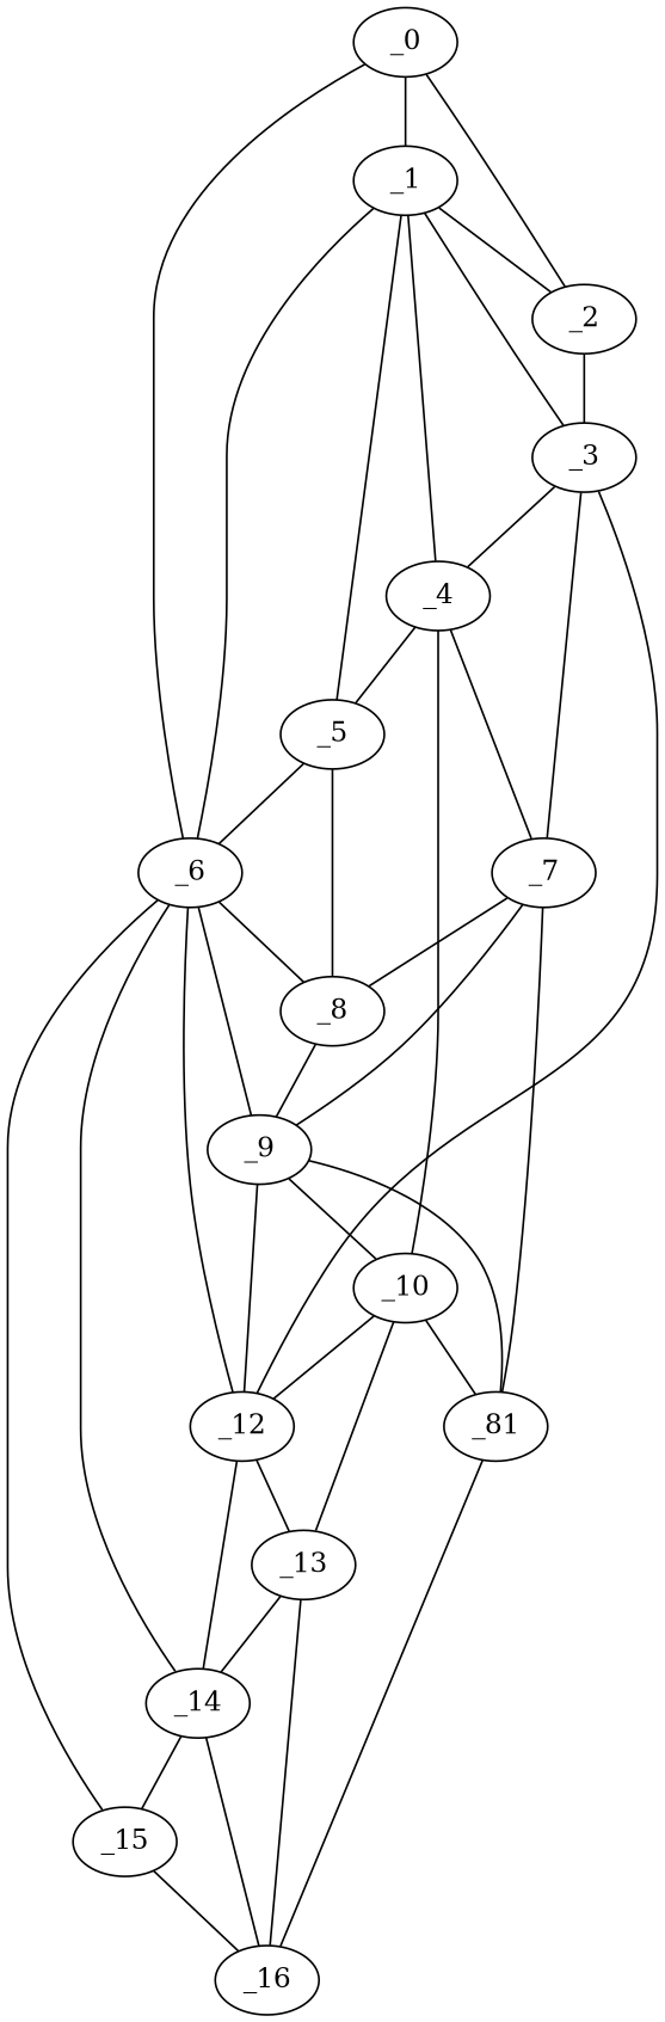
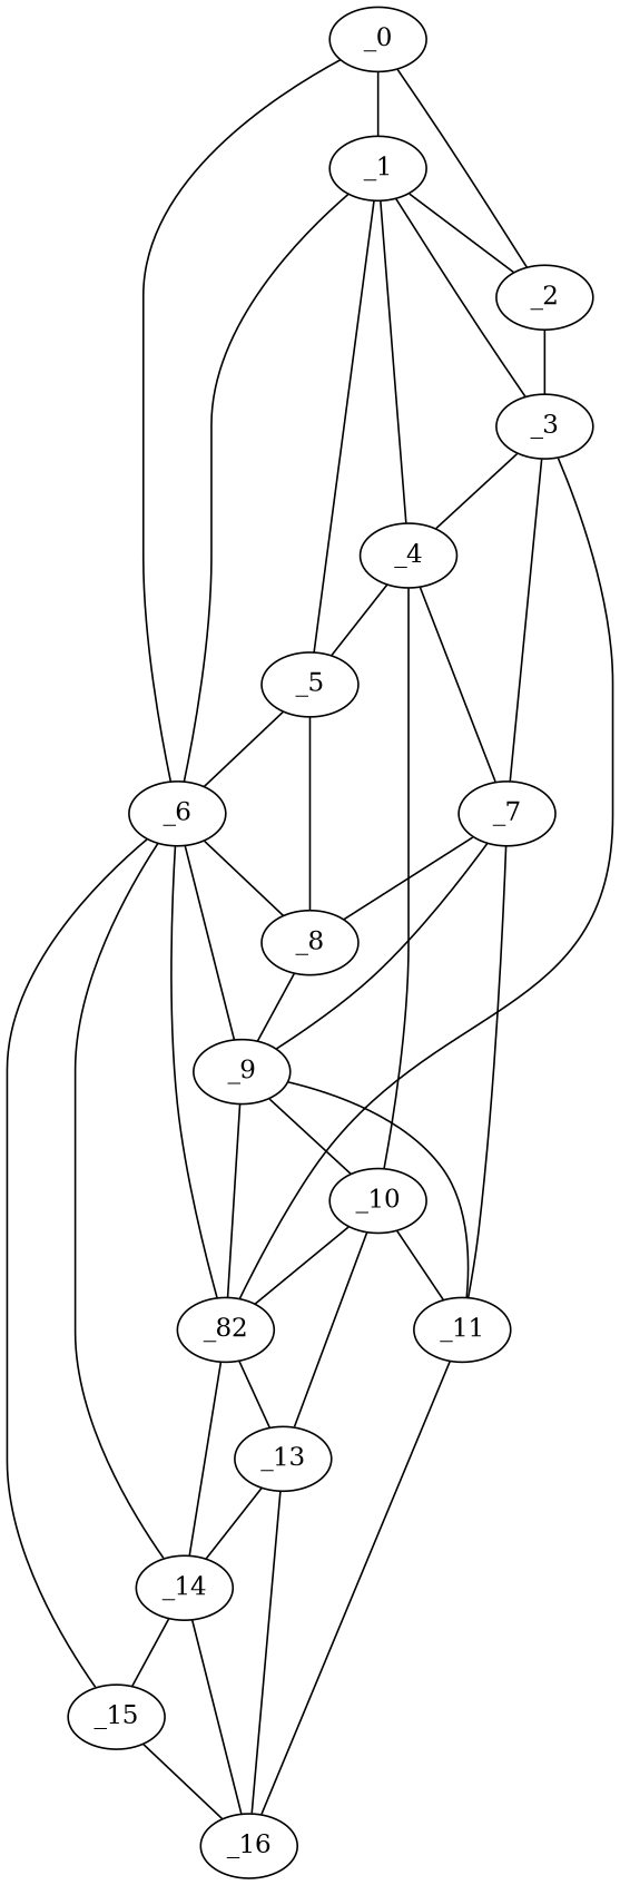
  graph {
    node [x=59 y=78]
    edge [valence=2]
    _0 [x=9 y=46]
    _1 [x=32 y=53]
    _2 [x=38 y=35]
    _6 [x=66]
    _3 [x=52 y=40]
    _4 [y=54]
    _5 [y=64]
    _8 [x=67 y=65]
    _9 [x=85 y=67]
-   _12 [x=97 y=74]
+   _12 [x=97 y=74 label=_82]
    _14 [x=114]
    _15 [x=121 y=80]
    _7 [x=67 y=49]
    _10 [x=91 y=65]
-   _11 [x=92 y=57 label=_81]
+   _11 [x=92 y=57]
    _13 [x=103 y=72]
    _16 [x=122 y=76]
    _0 -- _1
    _0 -- _2 [valence=1]
    _0 -- _6 [valence=1]
    _1 -- _2
    _1 -- _6
    _1 -- _3 [valence=1]
    _1 -- _4
    _1 -- _5 [valence=1]
    _2 -- _3 [valence=1]
    _6 -- _8 [valence=1]
    _6 -- _9
    _6 -- _12
    _6 -- _14 [valence=1]
    _6 -- _15 [valence=1]
    _3 -- _4
    _3 -- _12 [valence=1]
    _3 -- _7
    _4 -- _5
    _4 -- _7
    _4 -- _10 [valence=1]
    _5 -- _6 [valence=1]
    _5 -- _8
    _8 -- _9 [valence=1]
    _9 -- _12 [valence=1]
    _9 -- _10
    _9 -- _11
    _12 -- _14
    _12 -- _13
    _14 -- _15 [valence=1]
    _14 -- _16 [valence=1]
    _15 -- _16 [valence=1]
    _7 -- _8
    _7 -- _9
    _7 -- _11 [valence=1]
    _10 -- _12
    _10 -- _11
    _10 -- _13
    _11 -- _16 [valence=1]
    _13 -- _14
    _13 -- _16
  }
